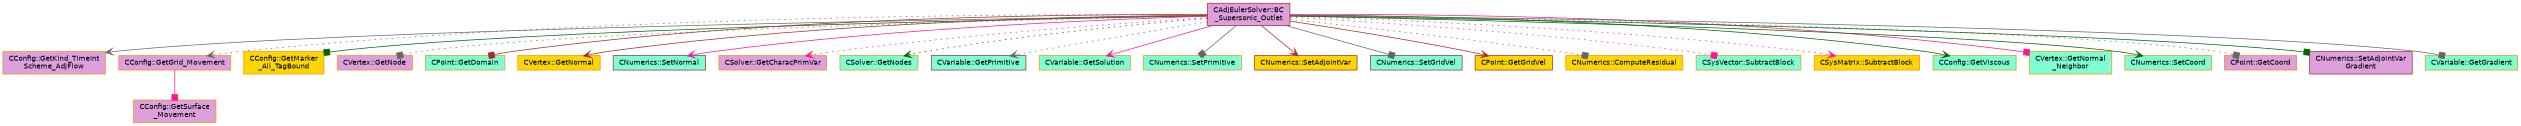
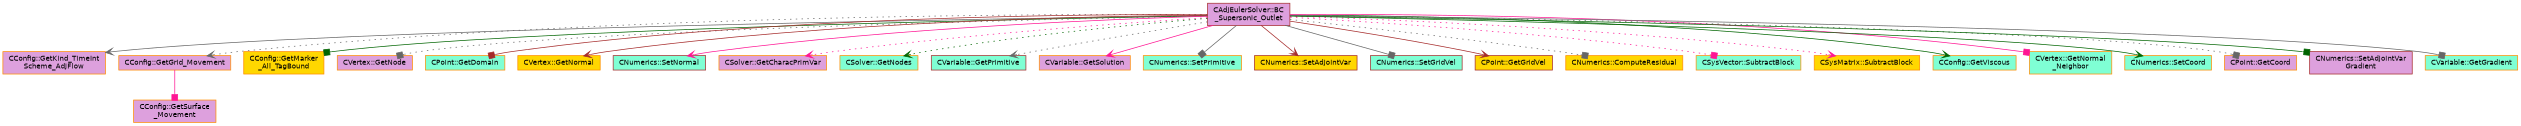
  digraph {
    rankdir=TB
    node [color=darkorange fillcolor=aquamarine fontname=Helvetica fontsize=10 shape=record style=filled]
    edge [arrowhead=vee color=gray40 fontname=Helvetica fontsize=10 labelfontname=Helvetica labelfontsize=10 style=solid]
    n1 [color=brown fillcolor=plum fontcolor=black height=0.2 label="CAdjEulerSolver::BC\l_Supersonic_Outlet" width=0.4]
    n2 [fillcolor=plum height=0.2 label="CConfig::GetKind_TimeInt\lScheme_AdjFlow" width=0.4]
    n3 [fillcolor=plum height=0.2 label="CConfig::GetGrid_Movement" width=0.4]
    n4 [fillcolor=gold height=0.2 label="CConfig::GetMarker\l_All_TagBound" width=0.4]
    n5 [fillcolor=plum height=0.2 label="CVertex::GetNode" width=0.4]
    n6 [height=0.2 label="CPoint::GetDomain" width=0.4]
    n7 [fillcolor=gold height=0.2 label="CVertex::GetNormal" width=0.4]
    n8 [color=brown height=0.2 label="CNumerics::SetNormal" width=0.4]
    n9 [fillcolor=plum height=0.2 label="CSolver::GetCharacPrimVar" width=0.4]
    n10 [height=0.2 label="CSolver::GetNodes" width=0.4]
    n11 [color=brown height=0.2 label="CVariable::GetPrimitive" width=0.4]
-   n12 [height=0.2 label="CVariable::GetSolution" width=0.4]
+   n12 [fillcolor=plum height=0.2 label="CVariable::GetSolution" width=0.4]
    n13 [height=0.2 label="CNumerics::SetPrimitive" width=0.4]
    n14 [color=brown fillcolor=gold height=0.2 label="CNumerics::SetAdjointVar" width=0.4]
    n15 [color=brown height=0.2 label="CNumerics::SetGridVel" width=0.4]
    n16 [color=brown fillcolor=gold height=0.2 label="CPoint::GetGridVel" width=0.4]
    n17 [fillcolor=gold height=0.2 label="CNumerics::ComputeResidual" width=0.4]
    n18 [height=0.2 label="CSysVector::SubtractBlock" width=0.4]
    n19 [fillcolor=gold height=0.2 label="CSysMatrix::SubtractBlock" width=0.4]
    n20 [height=0.2 label="CConfig::GetViscous" width=0.4]
    n21 [height=0.2 label="CVertex::GetNormal\l_Neighbor" width=0.4]
    n22 [height=0.2 label="CNumerics::SetCoord" width=0.4]
    n23 [fillcolor=plum height=0.2 label="CPoint::GetCoord" width=0.4]
    n24 [color=brown fillcolor=plum height=0.2 label="CNumerics::SetAdjointVar\lGradient" width=0.4]
    n25 [height=0.2 label="CVariable::GetGradient" width=0.4]
    n26 [fillcolor=plum height=0.2 label="CConfig::GetSurface\l_Movement" width=0.4]
    n1 -> n2
    n1 -> n3 [style=dotted]
    n1 -> n4 [arrowhead=box color=darkgreen]
    n1 -> n5 [arrowhead=box style=dotted]
    n1 -> n6 [arrowhead=box color=brown]
    n1 -> n7 [color=brown]
    n1 -> n8 [color=deeppink]
    n1 -> n9 [color=deeppink style=dotted]
    n1 -> n10 [color=darkgreen style=dotted]
    n1 -> n11 [style=dotted]
    n1 -> n12 [color=deeppink]
    n1 -> n13 [arrowhead=box]
    n1 -> n14 [color=brown]
    n1 -> n15 [arrowhead=box]
    n1 -> n16 [color=brown]
    n1 -> n17 [arrowhead=box style=dotted]
    n1 -> n18 [arrowhead=box color=deeppink style=dotted]
    n1 -> n19 [color=deeppink style=dotted]
    n1 -> n20 [color=darkgreen]
    n1 -> n21 [arrowhead=box color=deeppink]
    n1 -> n22 [color=darkgreen]
    n1 -> n23 [arrowhead=box style=dotted]
    n1 -> n24 [arrowhead=box color=darkgreen]
    n1 -> n25 [arrowhead=box]
    n3 -> n26 [arrowhead=box color=deeppink]
  }
